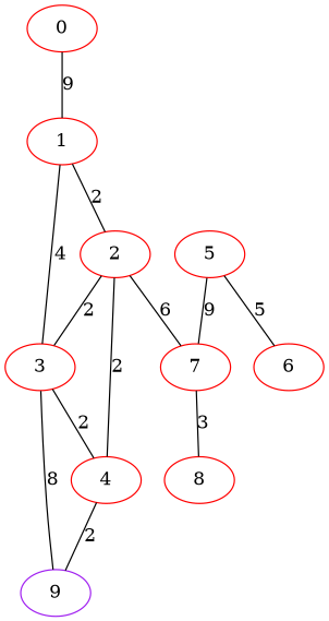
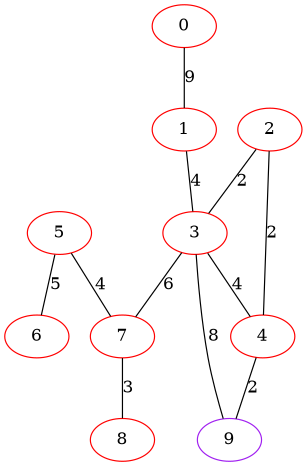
  graph {
    node [color=red weight=1]
    0
    1
    2
    3
    7
    4
    9 [color=purple weight=4]
    5
    6
    8
    0 -- 1 [label=9]
-   1 -- 2 [label=2]
    1 -- 3 [label=4]
    2 -- 3 [label=2]
-   2 -- 7 [label=6]
+   3 -- 7 [label=6]
    2 -- 4 [label=2]
-   3 -- 4 [label=2]
+   3 -- 4 [label=4]
    3 -- 9 [label=8]
    7 -- 8 [label=3]
    4 -- 9 [label=2]
-   5 -- 7 [label=9]
+   5 -- 7 [label=4]
    5 -- 6 [label=5]
  }
